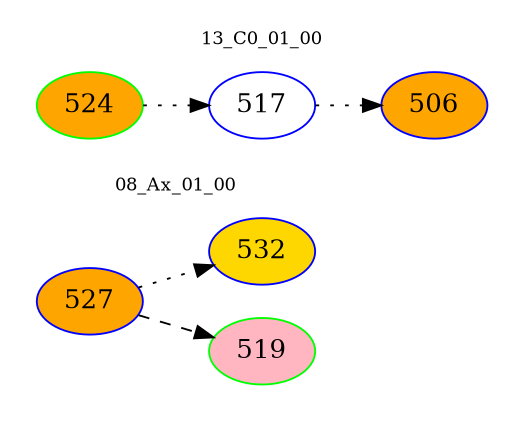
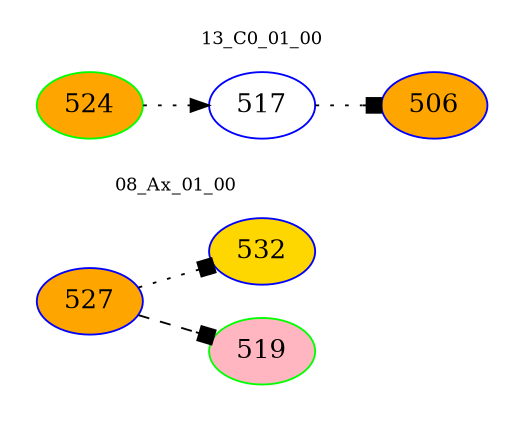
  digraph {
    rankdir=LR
    node [color=blue fillcolor=orange style=filled]
    edge [arrowhead=normal color=black style=dotted]
    n1 [label=527]
    n2 [color=green fillcolor=lightpink label=519]
    n3 [fillcolor=gold label=532]
    n4 [fillcolor=white label=517]
    n5 [label=506]
    n6 [color=green label=524]
    subgraph cluster_1 {
      color=white
      fontsize=10
      label="08_Ax_01_00"
      n1
      n2
      n3
    }
    subgraph cluster_2 {
      color=white
      fontsize=10
      label="13_C0_01_00"
      n4
      n5
      n6
    }
-   n1 -> n2 [style=dashed]
-   n1 -> n3
-   n4 -> n5
+   n1 -> n2 [arrowhead=box style=dashed]
+   n1 -> n3 [arrowhead=box]
+   n4 -> n5 [arrowhead=box]
    n6 -> n4
  }
